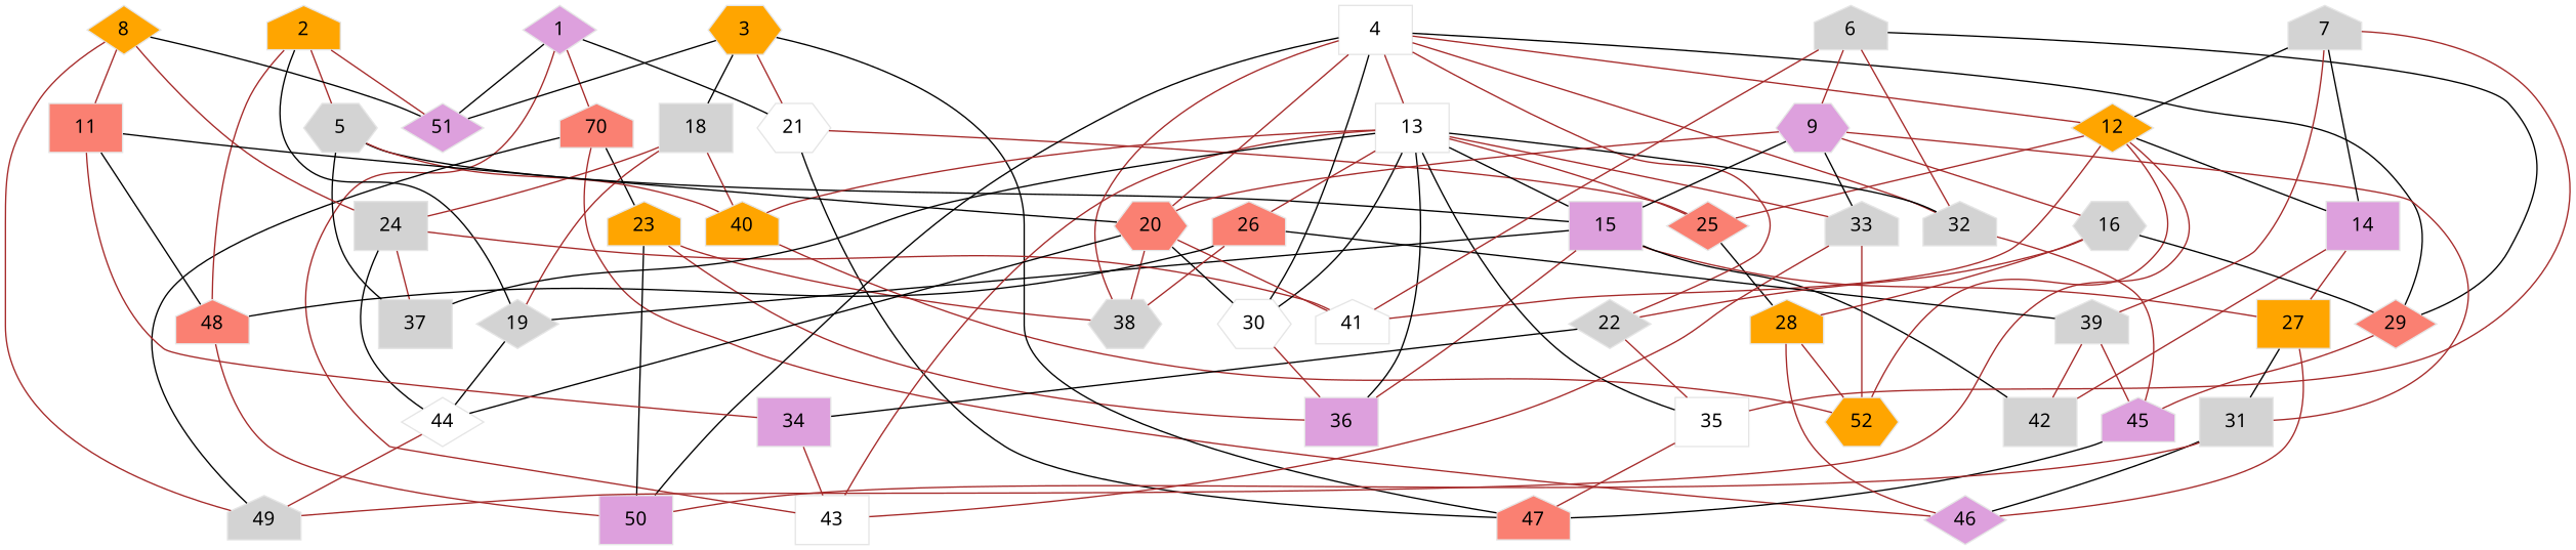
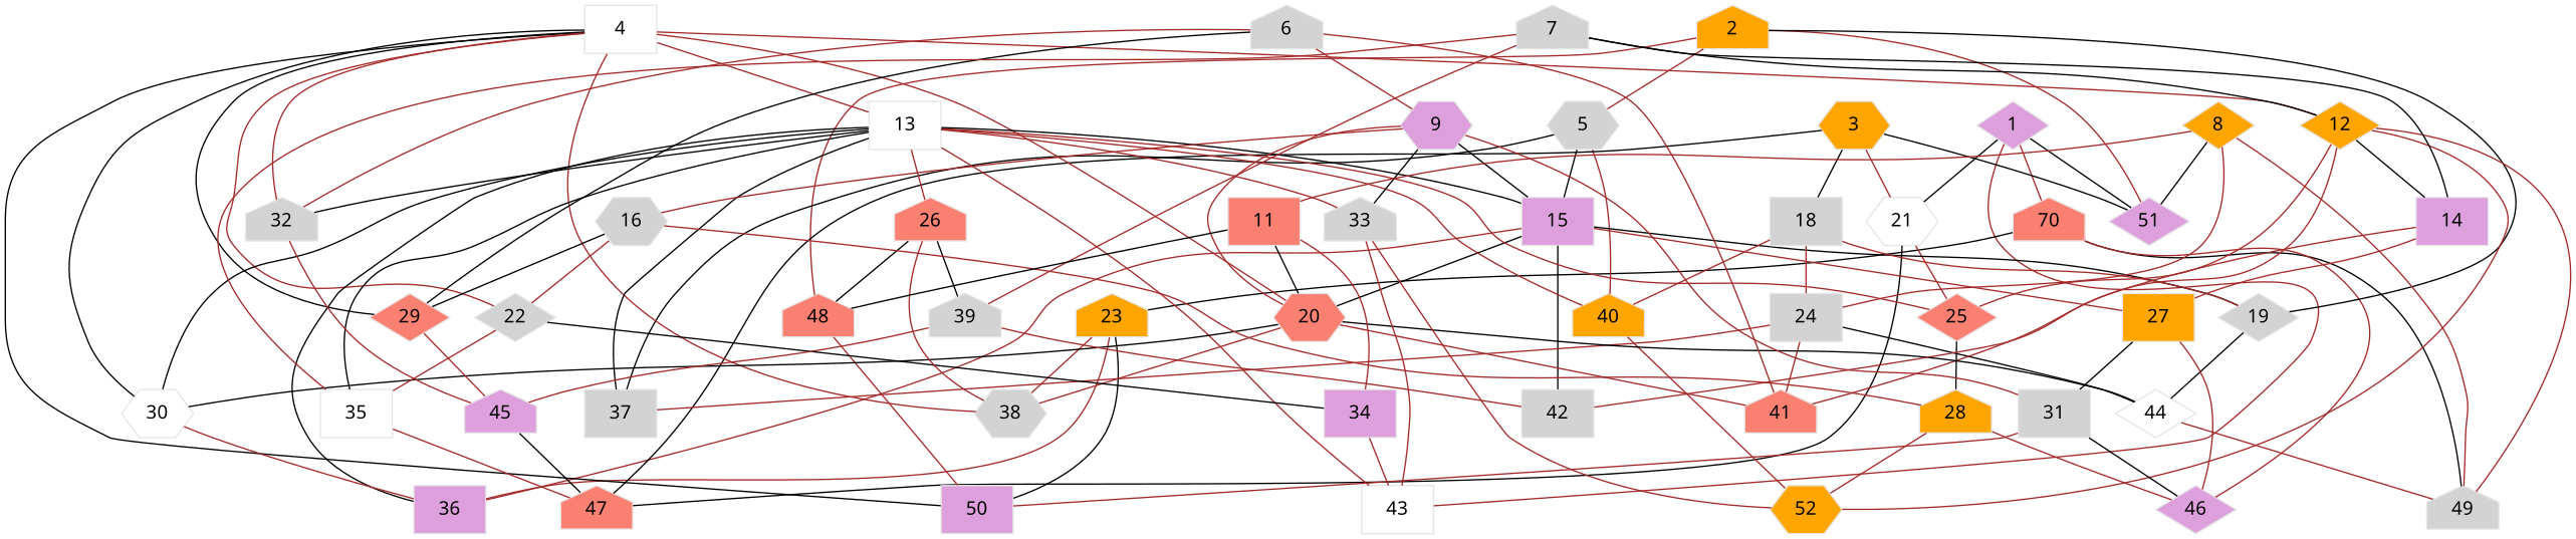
  graph {
    fontname="Noto Sans"
    node [color=gray90 fillcolor=lightgrey fontname="Noto Sans" shape=house style=filled]
    edge [color=brown fontname="Noto Sans" weight=1.0]
    1 [fillcolor=plum shape=diamond]
    n2 [fillcolor=salmon label=70]
    21 [fillcolor=white shape=hexagon]
    43 [fillcolor=white shape=box]
    51 [fillcolor=plum shape=diamond]
    49
    23 [fillcolor=orange]
    46 [fillcolor=plum shape=diamond]
    47 [fillcolor=salmon]
    25 [fillcolor=salmon shape=diamond]
    2 [fillcolor=orange]
    5 [shape=hexagon]
    19 [shape=diamond]
    48 [fillcolor=salmon]
    15 [fillcolor=plum shape=box]
    37 [shape=box]
    40 [fillcolor=orange]
    44 [fillcolor=white shape=diamond]
    50 [fillcolor=plum shape=box]
    3 [fillcolor=orange shape=hexagon]
    18 [shape=box]
    24 [shape=box]
    4 [fillcolor=white shape=box]
    12 [fillcolor=orange shape=diamond]
    13 [fillcolor=white shape=box]
    20 [fillcolor=salmon shape=hexagon]
    22 [shape=diamond]
    29 [fillcolor=salmon shape=diamond]
    30 [fillcolor=white shape=hexagon]
    32
    38 [shape=hexagon]
-   41 [fillcolor=white]
+   41 [fillcolor=salmon]
    14 [fillcolor=plum shape=box]
    52 [fillcolor=orange shape=hexagon]
    35 [fillcolor=white shape=box]
    33
    26 [fillcolor=salmon]
    36 [fillcolor=plum shape=box]
    34 [fillcolor=plum shape=box]
    45 [fillcolor=plum]
    27 [fillcolor=orange shape=box]
    42 [shape=box]
    6
    9 [fillcolor=plum shape=hexagon]
    16 [shape=hexagon]
    31 [shape=box]
    7
    39
    8 [fillcolor=orange shape=diamond]
    11 [fillcolor=salmon shape=box]
    28 [fillcolor=orange]
    1 -- n2
    1 -- 21 [color=black]
    1 -- 43
    1 -- 51 [color=black]
    n2 -- 49 [color=black]
    n2 -- 23 [color=black]
    n2 -- 46
    21 -- 47 [color=black]
    21 -- 25
    23 -- 50 [color=black]
    23 -- 38
    23 -- 36
    25 -- 28 [color=black]
    2 -- 51
    2 -- 5
    2 -- 19 [color=black]
    2 -- 48
    5 -- 15 [color=black]
    5 -- 37 [color=black]
    5 -- 40
    19 -- 44 [color=black]
    48 -- 50
    15 -- 19 [color=black]
+   15 -- 20 [color=black]
    15 -- 36
    15 -- 27
    15 -- 42 [color=black]
    40 -- 52
    44 -- 49
    3 -- 21
    3 -- 51 [color=black]
    3 -- 47 [color=black]
    3 -- 18 [color=black]
    18 -- 19
    18 -- 40
    18 -- 24
    24 -- 37
    24 -- 44 [color=black]
    24 -- 41
    4 -- 50 [color=black]
    4 -- 12 [weight=2.0]
    4 -- 13
    4 -- 20 [weight=3.0]
    4 -- 22
    4 -- 29 [color=black]
    4 -- 30 [color=black]
    4 -- 32
    4 -- 38
    12 -- 49
    12 -- 25
    12 -- 41
    12 -- 14 [color=black]
    12 -- 52
    13 -- 43
    13 -- 25
    13 -- 15 [color=black]
    13 -- 37 [color=black]
    13 -- 40
    13 -- 30 [color=black]
    13 -- 32 [color=black]
    13 -- 35 [color=black]
    13 -- 33
    13 -- 26
    13 -- 36 [color=black]
    20 -- 44 [color=black]
    20 -- 30 [color=black]
    20 -- 38
    20 -- 41
    22 -- 35
    22 -- 34 [color=black]
    29 -- 45
    30 -- 36
    32 -- 45
    14 -- 27
    14 -- 42
    35 -- 47
    33 -- 43
    33 -- 52
    26 -- 48 [color=black]
    26 -- 38
    26 -- 39 [color=black]
    34 -- 43
    45 -- 47 [color=black]
    27 -- 46
    27 -- 31 [color=black]
    6 -- 29 [color=black]
    6 -- 32
    6 -- 41
    6 -- 9
    9 -- 15 [color=black weight=3.0]
    9 -- 20
    9 -- 33 [color=black]
    9 -- 16
    9 -- 31
    16 -- 22
    16 -- 29 [color=black]
    16 -- 28
    31 -- 46 [color=black]
    31 -- 50
    7 -- 12 [color=black]
    7 -- 14 [color=black]
    7 -- 35
    7 -- 39
    39 -- 45
    39 -- 42
    8 -- 51 [color=black]
    8 -- 49
    8 -- 24
    8 -- 11
    11 -- 48 [color=black]
    11 -- 20 [color=black]
    11 -- 34
    28 -- 46
    28 -- 52
  }
